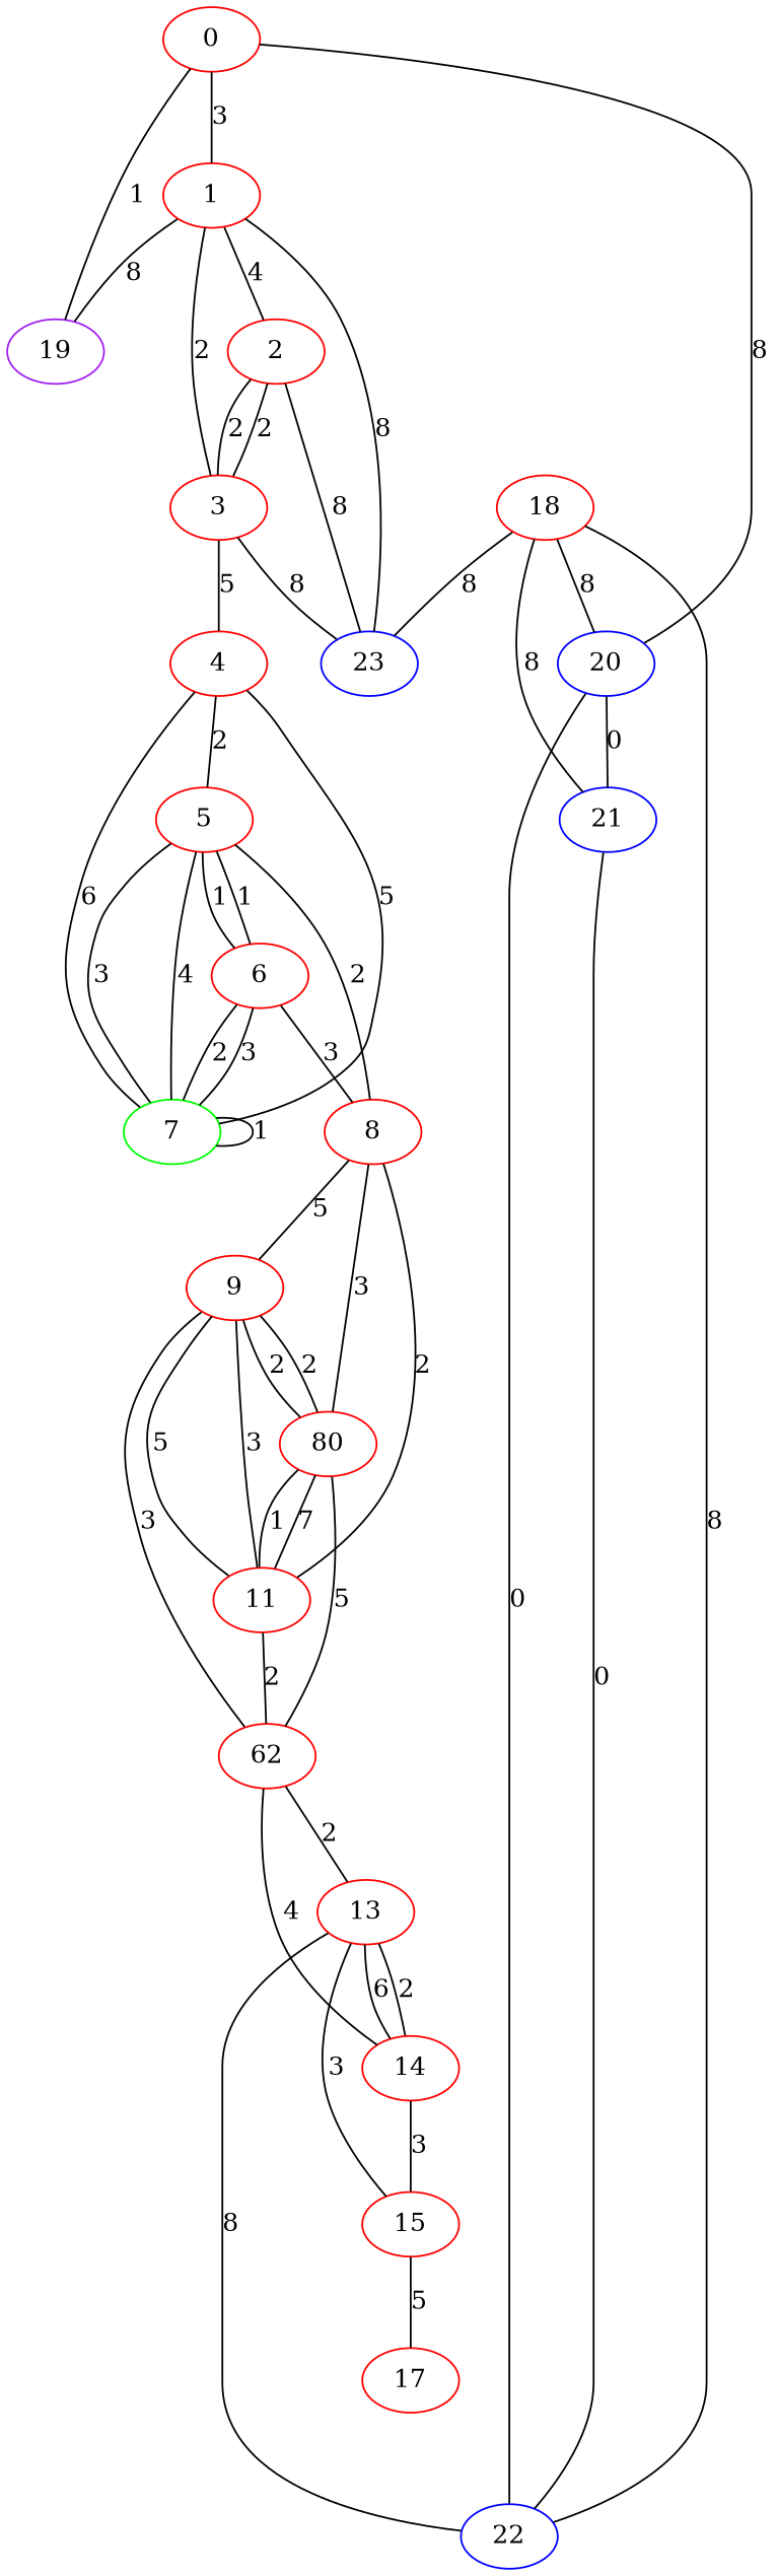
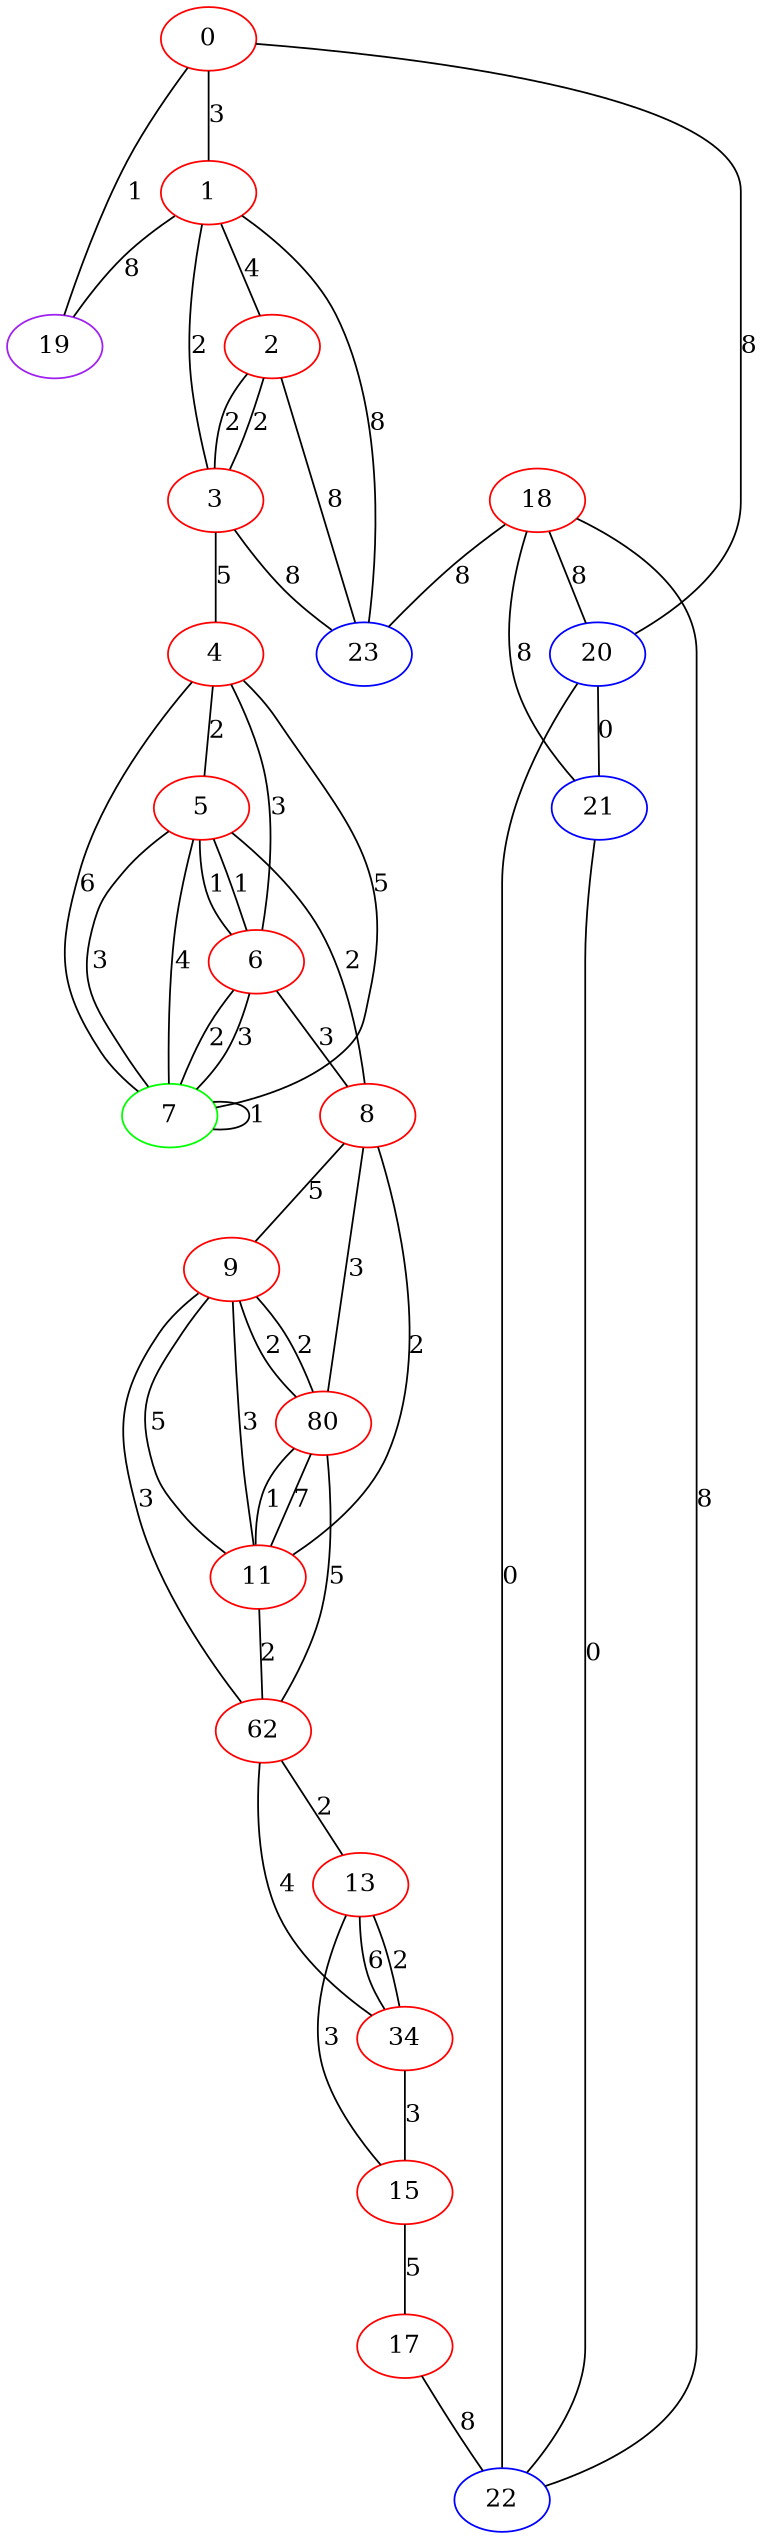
  graph {
    node [color=red weight=1]
    0
    1
    19 [color=purple weight=4]
    20 [color=blue weight=3]
    2
    3
    23 [color=blue weight=3]
    21 [color=blue weight=3]
    22 [color=blue weight=3]
    4
    5
    6
    7 [color=green weight=2]
    8
    9
    n16 [label=80]
    11
    n18 [label=62]
    13
-   14
+   14 [label=34]
    15
    17
    18
    0 -- 1 [label=3]
    0 -- 19 [label=1]
    0 -- 20 [label=8]
    1 -- 19 [label=8]
    1 -- 2 [label=4]
    1 -- 3 [label=2]
    1 -- 23 [label=8]
    20 -- 21 [label=0]
    20 -- 22 [label=0]
    2 -- 3 [label=2]
    2 -- 3 [label=2]
    2 -- 23 [label=8]
    3 -- 23 [label=8]
    3 -- 4 [label=5]
    21 -- 22 [label=0]
    4 -- 5 [label=2]
+   4 -- 6 [label=3]
    4 -- 7 [label=5]
    4 -- 7 [label=6]
    5 -- 6 [label=1]
    5 -- 6 [label=1]
    5 -- 7 [label=3]
    5 -- 7 [label=4]
    5 -- 8 [label=2]
    6 -- 7 [label=2]
    6 -- 7 [label=3]
    6 -- 8 [label=3]
    7 -- 7 [label=1]
    8 -- 9 [label=5]
    8 -- n16 [label=3]
    8 -- 11 [label=2]
    9 -- n16 [label=2]
    9 -- n16 [label=2]
    9 -- 11 [label=5]
    9 -- 11 [label=3]
    9 -- n18 [label=3]
    n16 -- 11 [label=7]
    n16 -- 11 [label=1]
    n16 -- n18 [label=5]
    11 -- n18 [label=2]
    n18 -- 13 [label=2]
    n18 -- 14 [label=4]
    13 -- 14 [label=6]
    13 -- 14 [label=2]
    13 -- 15 [label=3]
    14 -- 15 [label=3]
    15 -- 17 [label=5]
-   13 -- 22 [label=8]
+   17 -- 22 [label=8]
    18 -- 20 [label=8]
    18 -- 23 [label=8]
    18 -- 21 [label=8]
    18 -- 22 [label=8]
  }
